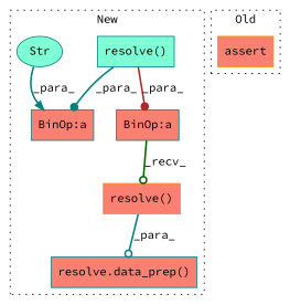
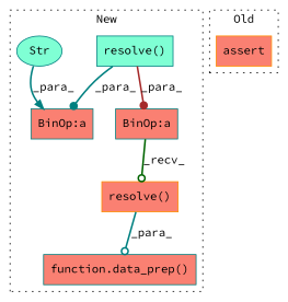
  digraph {
    fontname="Source Code Pro"
    node [a=75 color=teal fillcolor=salmon fontname="Source Code Pro" l=3 shape=box style=filled]
    edge [arrowhead=odot color=teal fontname="Source Code Pro" style=bold]
    n1 [color=darkorange l=40 label="resolve()" s=3663]
    n2 [a=82 label="BinOp:a" s=3678]
    n3 [fillcolor=aquamarine l=32 label="resolve()" s=3476]
    n4 [a=82 label="BinOp:a" s=3549]
    n5 [a=66 fillcolor=aquamarine l=18 label=Str s=3552 shape=ellipse]
-   n6 [l="10,1" label="resolve.data_prep()" s="3874,3904"]
+   n6 [l="10,1" label="function.data_prep()" s="3874,3904"]
    n7 [a=65 color=darkorange l=7 label=assert s=2447]
    subgraph cluster_1 {
      label=New
      style=dotted
      n1
      n2
      n3
      n4
      n5
      n6
    }
    subgraph cluster_2 {
      label=Old
      style=dotted
      n7
    }
    n1 -> n6 [label=_para_]
    n2 -> n1 [color=darkgreen label=_recv_]
    n3 -> n2 [arrowhead=dot color=brown label=_para_]
    n3 -> n4 [arrowhead=dot label=_para_]
    n5 -> n4 [arrowhead=normal label=_para_]
  }
